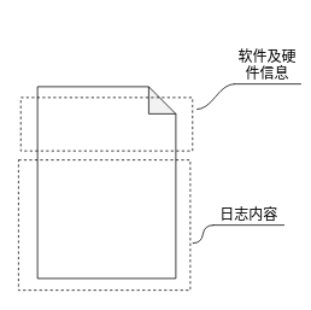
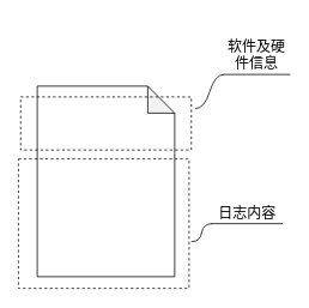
  <mxCell id="0" />
  <mxCell id="1" parent="0" />
  <mxCell id="2" value="" style="shape=note;whiteSpace=wrap;html=1;backgroundOutline=1;darkOpacity=0.05;fontSize=16;" parent="1" vertex="1"><mxGeometry x="41" y="95" width="153" height="212" as="geometry" /></mxCell>
  <mxCell id="3" value="" style="rounded=0;whiteSpace=wrap;html=1;fontSize=16;dashed=1;fillColor=none;" parent="1" vertex="1"><mxGeometry x="22.5" y="107" width="190" height="59" as="geometry" /></mxCell>
  <mxCell id="4" value="" style="rounded=0;whiteSpace=wrap;html=1;fontSize=16;dashed=1;fillColor=none;" parent="1" vertex="1"><mxGeometry x="20" y="176" width="190" height="144" as="geometry" /></mxCell>
- <mxCell id="5" value="软件及硬件信息" style="whiteSpace=wrap;html=1;shape=partialRectangle;top=0;left=0;bottom=1;right=0;points=[[0,1],[1,1]];fillColor=none;align=center;verticalAlign=bottom;routingCenterY=0.5;snapToPoint=1;recursiveResize=0;autosize=1;treeFolding=1;treeMoving=1;newEdgeStyle={&quot;edgeStyle&quot;:&quot;entityRelationEdgeStyle&quot;,&quot;startArrow&quot;:&quot;none&quot;,&quot;endArrow&quot;:&quot;none&quot;,&quot;segment&quot;:10,&quot;curved&quot;:1,&quot;sourcePerimeterSpacing&quot;:0,&quot;targetPerimeterSpacing&quot;:0};fontSize=16;" parent="1" vertex="1"><mxGeometry x="259" y="30" width="73" height="62" as="geometry" /></mxCell>
+ <mxCell id="5" value="软件及硬件信息" style="whiteSpace=wrap;html=1;shape=partialRectangle;top=0;left=0;bottom=1;right=0;points=[[0,1],[1,1]];fillColor=none;align=center;verticalAlign=bottom;routingCenterY=0.5;snapToPoint=1;recursiveResize=0;autosize=1;treeFolding=1;treeMoving=1;newEdgeStyle={&quot;edgeStyle&quot;:&quot;entityRelationEdgeStyle&quot;,&quot;startArrow&quot;:&quot;none&quot;,&quot;endArrow&quot;:&quot;none&quot;,&quot;segment&quot;:10,&quot;curved&quot;:1,&quot;sourcePerimeterSpacing&quot;:0,&quot;targetPerimeterSpacing&quot;:0};fontSize=16;" parent="1" vertex="1"><mxGeometry x="249" y="20" width="73" height="62" as="geometry" /></mxCell>
  <mxCell id="6" value="" style="edgeStyle=entityRelationEdgeStyle;startArrow=none;endArrow=none;segment=10;curved=1;sourcePerimeterSpacing=0;targetPerimeterSpacing=0;rounded=0;fontSize=12;startSize=8;endSize=8;" parent="1" target="5" edge="1"><mxGeometry relative="1" as="geometry"><mxPoint x="217" y="120" as="sourcePoint" /></mxGeometry></mxCell>
  <mxCell id="7" value="日志内容" style="whiteSpace=wrap;html=1;shape=partialRectangle;top=0;left=0;bottom=1;right=0;points=[[0,1],[1,1]];fillColor=none;align=center;verticalAlign=bottom;routingCenterY=0.5;snapToPoint=1;recursiveResize=0;autosize=1;treeFolding=1;treeMoving=1;newEdgeStyle={&quot;edgeStyle&quot;:&quot;entityRelationEdgeStyle&quot;,&quot;startArrow&quot;:&quot;none&quot;,&quot;endArrow&quot;:&quot;none&quot;,&quot;segment&quot;:10,&quot;curved&quot;:1,&quot;sourcePerimeterSpacing&quot;:0,&quot;targetPerimeterSpacing&quot;:0};fontSize=16;" parent="1" vertex="1"><mxGeometry x="235.5" y="217" width="78" height="31" as="geometry" /></mxCell>
  <mxCell id="8" value="" style="edgeStyle=entityRelationEdgeStyle;startArrow=none;endArrow=none;segment=10;curved=1;sourcePerimeterSpacing=0;targetPerimeterSpacing=0;rounded=0;fontSize=12;startSize=8;endSize=8;" parent="1" target="7" edge="1"><mxGeometry relative="1" as="geometry"><mxPoint x="212.5" y="268" as="sourcePoint" /></mxGeometry></mxCell>
